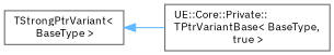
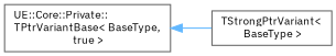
  digraph {
    rankdir=LR
    fontname="IBM Plex Sans"
    node [color=grey40 fillcolor=white fontname="IBM Plex Sans" fontsize=10 shape=box style=filled]
    n1 [height=0.2 label="UE::Core::Private::\lTPtrVariantBase\< BaseType,\l true \>" width=0.4]
    n2 [height=0.2 label="TStrongPtrVariant\<\l BaseType \>" width=0.4]
-   n2 -> n1 [color=steelblue1 dir=back fontname="IBM Plex Sans" fontsize=10 labelfontname=Helvetica labelfontsize=10 style=solid]
+   n1 -> n2 [color=steelblue1 dir=back fontname="IBM Plex Sans" fontsize=10 labelfontname=Helvetica labelfontsize=10 style=solid]
  }
